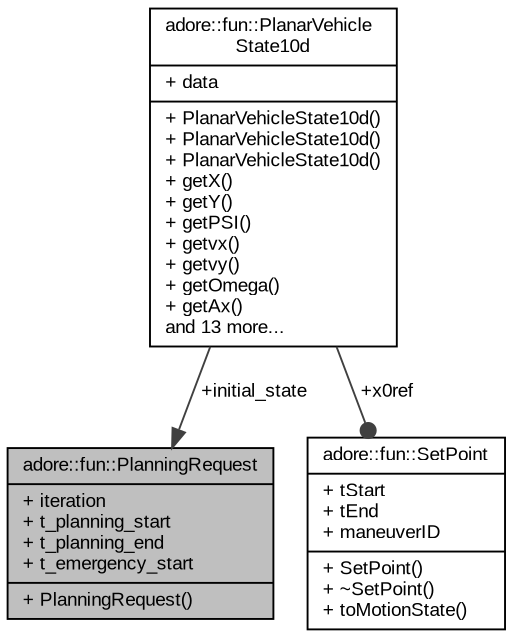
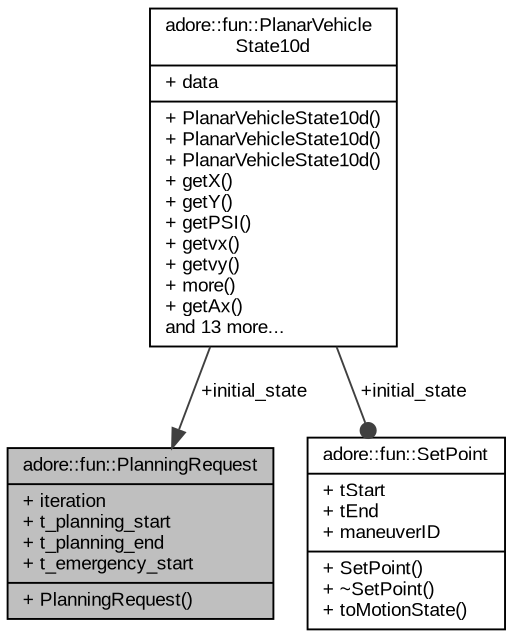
  digraph {
    fontname="Liberation Sans"
    node [color=black fillcolor=white fontname="Liberation Sans" fontsize=10 shape=record style=filled]
    edge [color=grey25 fontname="Liberation Sans" fontsize=10 labelfontname=Helvetica labelfontsize=10 style=solid]
    n1 [fillcolor=grey75 fontcolor=black height=0.2 label="{adore::fun::PlanningRequest\n|+ iteration\l+ t_planning_start\l+ t_planning_end\l+ t_emergency_start\l|+ PlanningRequest()\l}" width=0.4]
    n2 [height=0.2 label="{adore::fun::SetPoint\n|+ tStart\l+ tEnd\l+ maneuverID\l|+ SetPoint()\l+ ~SetPoint()\l+ toMotionState()\l}" width=0.4]
-   n3 [height=0.2 label="{adore::fun::PlanarVehicle\lState10d\n|+ data\l|+ PlanarVehicleState10d()\l+ PlanarVehicleState10d()\l+ PlanarVehicleState10d()\l+ getX()\l+ getY()\l+ getPSI()\l+ getvx()\l+ getvy()\l+ getOmega()\l+ getAx()\land 13 more...\l}" width=0.4]
+   n3 [height=0.2 label="{adore::fun::PlanarVehicle\lState10d\n|+ data\l|+ PlanarVehicleState10d()\l+ PlanarVehicleState10d()\l+ PlanarVehicleState10d()\l+ getX()\l+ getY()\l+ getPSI()\l+ getvx()\l+ getvy()\l+ more()\l+ getAx()\land 13 more...\l}" width=0.4]
    n3 -> n1 [arrowhead=normal label=" +initial_state"]
-   n3 -> n2 [arrowhead=dot label=" +x0ref"]
+   n3 -> n2 [arrowhead=dot label=" +initial_state"]
  }
